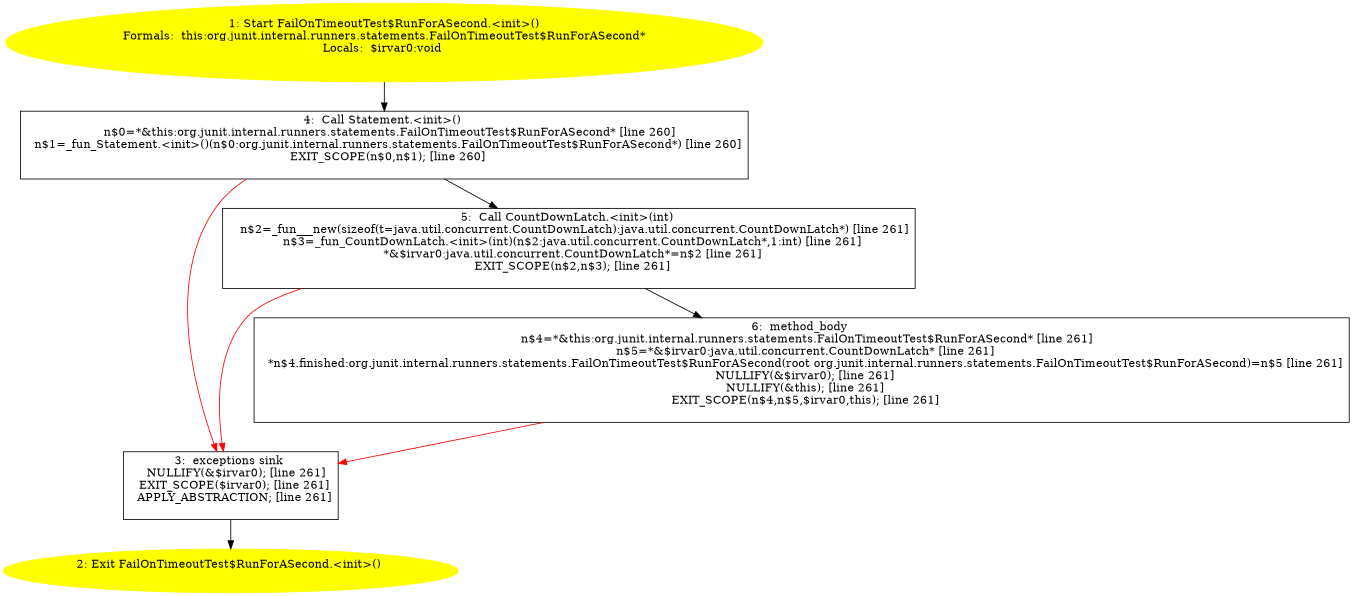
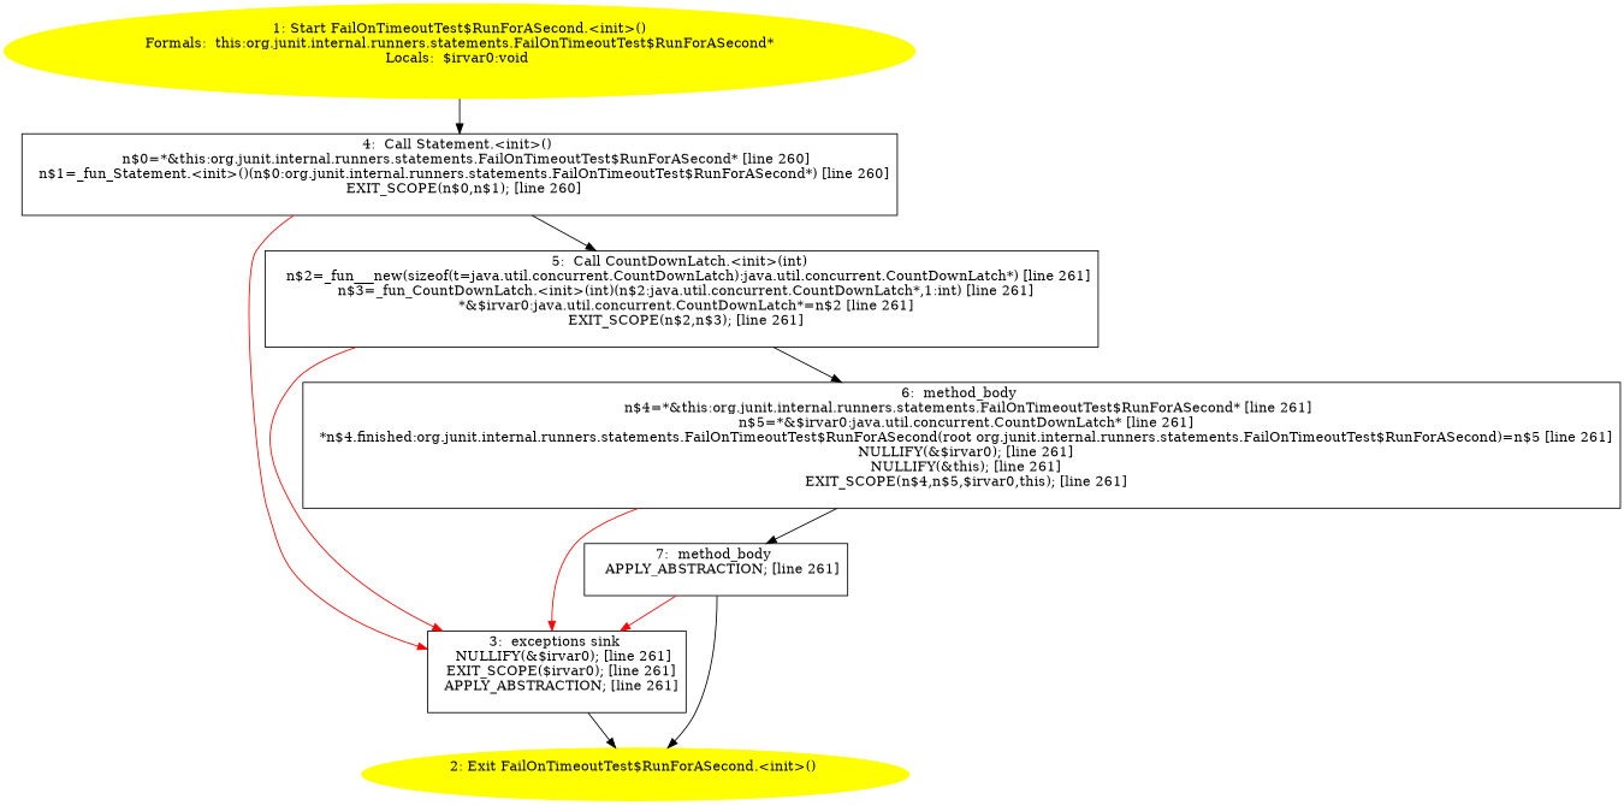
  digraph {
    node [shape=box]
    n1 [color=yellow label="1: Start FailOnTimeoutTest$RunForASecond.<init>()\nFormals:  this:org.junit.internal.runners.statements.FailOnTimeoutTest$RunForASecond*\nLocals:  $irvar0:void \n  " style=filled shape=""]
    n2 [label="4:  Call Statement.<init>() \n   n$0=*&this:org.junit.internal.runners.statements.FailOnTimeoutTest$RunForASecond* [line 260]\n  n$1=_fun_Statement.<init>()(n$0:org.junit.internal.runners.statements.FailOnTimeoutTest$RunForASecond*) [line 260]\n  EXIT_SCOPE(n$0,n$1); [line 260]\n "]
    n3 [label="3:  exceptions sink \n   NULLIFY(&$irvar0); [line 261]\n  EXIT_SCOPE($irvar0); [line 261]\n  APPLY_ABSTRACTION; [line 261]\n "]
    n4 [label="5:  Call CountDownLatch.<init>(int) \n   n$2=_fun___new(sizeof(t=java.util.concurrent.CountDownLatch):java.util.concurrent.CountDownLatch*) [line 261]\n  n$3=_fun_CountDownLatch.<init>(int)(n$2:java.util.concurrent.CountDownLatch*,1:int) [line 261]\n  *&$irvar0:java.util.concurrent.CountDownLatch*=n$2 [line 261]\n  EXIT_SCOPE(n$2,n$3); [line 261]\n "]
    n5 [color=yellow label="2: Exit FailOnTimeoutTest$RunForASecond.<init>() \n  " style=filled shape=""]
    n6 [label="6:  method_body \n   n$4=*&this:org.junit.internal.runners.statements.FailOnTimeoutTest$RunForASecond* [line 261]\n  n$5=*&$irvar0:java.util.concurrent.CountDownLatch* [line 261]\n  *n$4.finished:org.junit.internal.runners.statements.FailOnTimeoutTest$RunForASecond(root org.junit.internal.runners.statements.FailOnTimeoutTest$RunForASecond)=n$5 [line 261]\n  NULLIFY(&$irvar0); [line 261]\n  NULLIFY(&this); [line 261]\n  EXIT_SCOPE(n$4,n$5,$irvar0,this); [line 261]\n "]
+   n7 [label="7:  method_body \n   APPLY_ABSTRACTION; [line 261]\n "]
    n1 -> n2
    n2 -> n3 [color=red]
    n2 -> n4
    n3 -> n5
    n4 -> n3 [color=red]
    n4 -> n6
    n6 -> n3 [color=red]
+   n6 -> n7
+   n7 -> n3 [color=red]
+   n7 -> n5
  }
